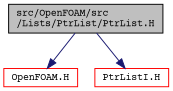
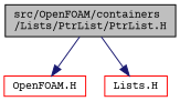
  digraph {
    fontname="Courier Prime"
    node [color=red fontname="Courier Prime" fontsize=10 shape=record]
    edge [color=midnightblue fontname="Courier Prime" fontsize=10 labelfontname=Helvetica labelfontsize=10 style=solid]
-   n1 [color=black fillcolor=grey75 fontcolor=black height=0.2 label="src/OpenFOAM/src\l/Lists/PtrList/PtrList.H" style=filled width=0.4]
+   n1 [color=black fillcolor=grey75 fontcolor=black height=0.2 label="src/OpenFOAM/containers\l/Lists/PtrList/PtrList.H" style=filled width=0.4]
    n2 [height=0.2 label="OpenFOAM.H" width=0.4]
-   n3 [height=0.2 label="PtrListI.H" width=0.4]
+   n3 [height=0.2 label="Lists.H" width=0.4]
    n1 -> n2
    n1 -> n3
  }
